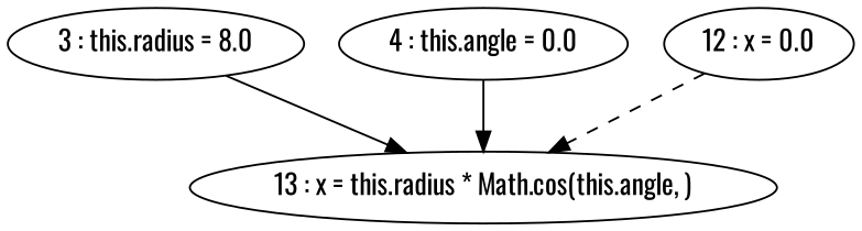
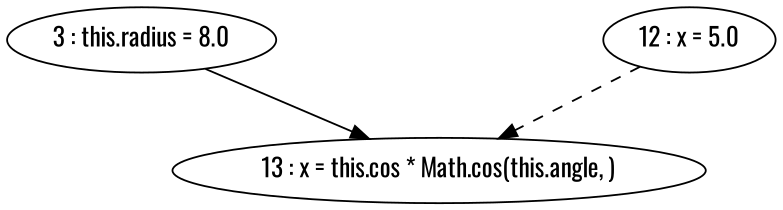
  digraph {
    fontname=Oswald
    node [fontname=Oswald]
    edge [fontname=Oswald]
    n1 [label="3 : this.radius = 8.0"]
-   "13 : x = this.radius * Math.cos(this.angle, )"
-   "4 : this.angle = 0.0"
-   "12 : x = 0.0"
+   "13 : x = this.radius * Math.cos(this.angle, )" [label="13 : x = this.cos * Math.cos(this.angle, )"]
+   "12 : x = 0.0" [label="12 : x = 5.0"]
    n1 -> "13 : x = this.radius * Math.cos(this.angle, )"
-   "4 : this.angle = 0.0" -> "13 : x = this.radius * Math.cos(this.angle, )"
    "12 : x = 0.0" -> "13 : x = this.radius * Math.cos(this.angle, )" [style=dashed]
  }
